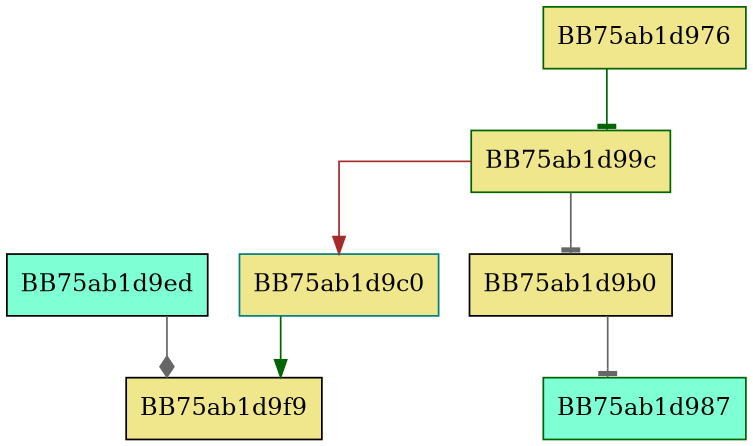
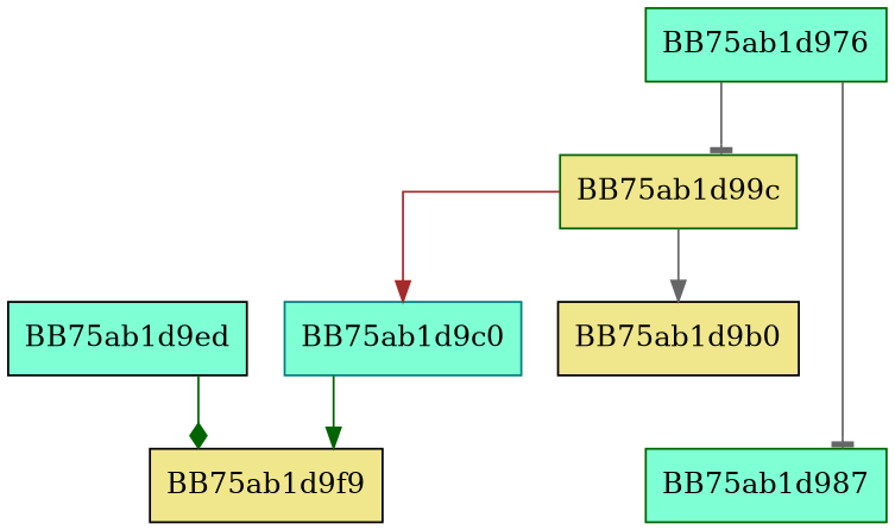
  digraph {
    splines=ortho
    node [color=black fillcolor=aquamarine shape=box style=filled]
    edge [arrowhead=tee color=gray40]
    BB75ab1d9ed
    BB75ab1d9f9 [fillcolor=khaki]
    BB75ab1d99c [color=darkgreen fillcolor=khaki]
-   BB75ab1d976 [color=darkgreen fillcolor=khaki]
+   BB75ab1d976 [color=darkgreen]
    BB75ab1d987 [color=darkgreen]
-   BB75ab1d9c0 [color=teal fillcolor=khaki]
+   BB75ab1d9c0 [color=teal]
    BB75ab1d9b0 [fillcolor=khaki]
-   BB75ab1d9ed -> BB75ab1d9f9 [arrowhead=diamond]
+   BB75ab1d9ed -> BB75ab1d9f9 [arrowhead=diamond color=darkgreen]
    BB75ab1d99c -> BB75ab1d9c0 [arrowhead=normal color=brown]
-   BB75ab1d99c -> BB75ab1d9b0
-   BB75ab1d976 -> BB75ab1d99c [color=darkgreen]
-   BB75ab1d9b0 -> BB75ab1d987
+   BB75ab1d99c -> BB75ab1d9b0 [arrowhead=normal]
+   BB75ab1d976 -> BB75ab1d99c
+   BB75ab1d976 -> BB75ab1d987
    BB75ab1d9c0 -> BB75ab1d9f9 [arrowhead=normal color=darkgreen]
  }
